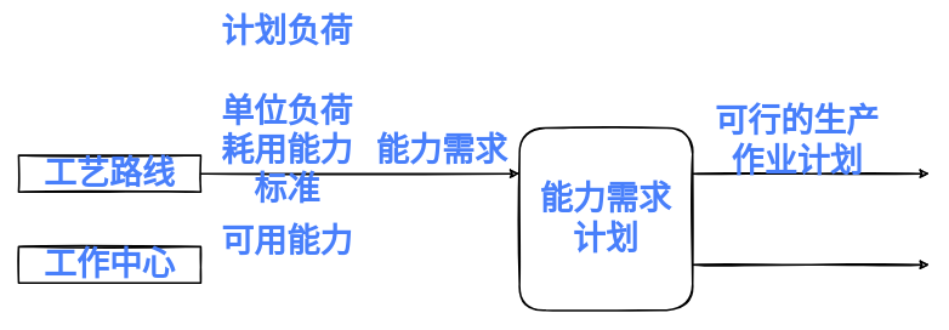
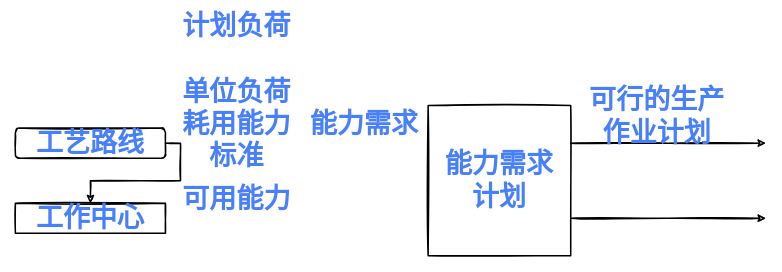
  <mxCell id="0" />
  <mxCell id="1" parent="0" />
  <mxCell id="2" value="" style="group" vertex="1" connectable="0" parent="1"><mxGeometry y="20" width="1000" height="320" as="geometry" x="20" /></mxCell>
- <mxCell id="3" value="&lt;font color=&quot;#487ffb&quot; face=&quot;FZJingLeiS-R-GB&quot;&gt;&lt;span style=&quot;font-size: 36px&quot;&gt;&lt;b&gt;工艺路线&lt;/b&gt;&lt;/span&gt;&lt;/font&gt;" style="rounded=0;whiteSpace=wrap;html=1;strokeWidth=2;sketch=1;glass=0;fillColor=none;" vertex="1" parent="2"><mxGeometry y="150" width="200" height="40" as="geometry" /></mxCell>
+ <mxCell id="3" value="&lt;font color=&quot;#487ffb&quot; face=&quot;FZJingLeiS-R-GB&quot;&gt;&lt;span style=&quot;font-size: 36px&quot;&gt;&lt;b&gt;工艺路线&lt;/b&gt;&lt;/span&gt;&lt;/font&gt;" style="whiteSpace=wrap;html=1;strokeWidth=2;sketch=1;glass=0;fillColor=none;rounded=1;" vertex="1" parent="2"><mxGeometry y="150" width="200" height="40" as="geometry" /></mxCell>
  <mxCell id="4" value="&lt;font color=&quot;#487ffb&quot; face=&quot;FZJingLeiS-R-GB&quot;&gt;&lt;span style=&quot;font-size: 36px&quot;&gt;&lt;b&gt;工作中心&lt;/b&gt;&lt;/span&gt;&lt;/font&gt;" style="rounded=0;whiteSpace=wrap;html=1;strokeWidth=2;sketch=1;glass=0;fillColor=none;" vertex="1" parent="2"><mxGeometry y="250" width="200" height="40" as="geometry" /></mxCell>
  <mxCell id="5" style="edgeStyle=orthogonalEdgeStyle;rounded=0;orthogonalLoop=1;jettySize=auto;html=1;exitX=1;exitY=0.25;exitDx=0;exitDy=0;strokeWidth=2;sketch=1;" edge="1" parent="2" source="7"><mxGeometry relative="1" as="geometry"><mxPoint x="1000" y="170" as="targetPoint" /></mxGeometry></mxCell>
  <mxCell id="6" style="edgeStyle=orthogonalEdgeStyle;rounded=0;sketch=1;orthogonalLoop=1;jettySize=auto;html=1;exitX=1;exitY=0.75;exitDx=0;exitDy=0;strokeWidth=2;" edge="1" parent="2" source="7"><mxGeometry relative="1" as="geometry"><mxPoint x="1000" y="270" as="targetPoint" /></mxGeometry></mxCell>
- <mxCell id="7" value="&lt;font color=&quot;#487ffb&quot; face=&quot;FZJingLeiS-R-GB&quot;&gt;&lt;span style=&quot;font-size: 36px&quot;&gt;&lt;b&gt;能力需求&lt;br&gt;计划&lt;/b&gt;&lt;/span&gt;&lt;/font&gt;" style="whiteSpace=wrap;html=1;strokeWidth=2;sketch=1;glass=0;fillColor=none;rounded=1;" vertex="1" parent="2"><mxGeometry x="550" y="120" width="190" height="200" as="geometry" /></mxCell>
- <mxCell id="8" style="edgeStyle=orthogonalEdgeStyle;rounded=0;sketch=1;orthogonalLoop=1;jettySize=auto;html=1;exitX=1;exitY=0.5;exitDx=0;exitDy=0;strokeWidth=2;entryX=0;entryY=0.25;entryDx=0;entryDy=0;" edge="1" parent="2" source="3" target="7"><mxGeometry relative="1" as="geometry"><mxPoint x="400" y="170" as="targetPoint" /></mxGeometry></mxCell>
+ <mxCell id="7" value="&lt;font color=&quot;#487ffb&quot; face=&quot;FZJingLeiS-R-GB&quot;&gt;&lt;span style=&quot;font-size: 36px&quot;&gt;&lt;b&gt;能力需求&lt;br&gt;计划&lt;/b&gt;&lt;/span&gt;&lt;/font&gt;" style="rounded=0;whiteSpace=wrap;html=1;strokeWidth=2;sketch=1;glass=0;fillColor=none;" vertex="1" parent="2"><mxGeometry x="550" y="120" width="190" height="200" as="geometry" /></mxCell>
+ <mxCell id="8" style="edgeStyle=orthogonalEdgeStyle;rounded=0;sketch=1;orthogonalLoop=1;jettySize=auto;html=1;exitX=1;exitY=0.5;exitDx=0;exitDy=0;strokeWidth=2;" edge="1" parent="2" source="3" target="4"><mxGeometry relative="1" as="geometry"><mxPoint x="400" y="170" as="targetPoint" /></mxGeometry></mxCell>
  <mxCell id="9" value="&lt;font face=&quot;FZJingLeiS-R-GB&quot; style=&quot;font-size: 36px&quot; color=&quot;#487ffb&quot;&gt;&lt;b&gt;计划负荷&lt;/b&gt;&lt;/font&gt;" style="text;html=1;strokeColor=none;fillColor=none;align=center;verticalAlign=middle;whiteSpace=wrap;rounded=0;" vertex="1" parent="2"><mxGeometry x="220" width="150" height="30" as="geometry" /></mxCell>
  <mxCell id="10" value="&lt;font face=&quot;FZJingLeiS-R-GB&quot; style=&quot;font-size: 36px&quot; color=&quot;#487ffb&quot;&gt;&lt;b&gt;单位负荷耗用能力标准&lt;/b&gt;&lt;/font&gt;" style="text;html=1;strokeColor=none;fillColor=none;align=center;verticalAlign=middle;whiteSpace=wrap;rounded=0;" vertex="1" parent="2"><mxGeometry x="220" y="130" width="150" height="30" as="geometry" /></mxCell>
  <mxCell id="11" value="&lt;font face=&quot;FZJingLeiS-R-GB&quot; style=&quot;font-size: 36px&quot; color=&quot;#487ffb&quot;&gt;&lt;b&gt;可用能力&lt;/b&gt;&lt;/font&gt;" style="text;html=1;strokeColor=none;fillColor=none;align=center;verticalAlign=middle;whiteSpace=wrap;rounded=0;" vertex="1" parent="2"><mxGeometry x="220" y="230" width="150" height="30" as="geometry" /></mxCell>
  <mxCell id="12" value="&lt;font face=&quot;FZJingLeiS-R-GB&quot; style=&quot;font-size: 36px&quot; color=&quot;#487ffb&quot;&gt;&lt;b&gt;能力需求&lt;/b&gt;&lt;/font&gt;" style="text;html=1;strokeColor=none;fillColor=none;align=center;verticalAlign=middle;whiteSpace=wrap;rounded=0;" vertex="1" parent="2"><mxGeometry x="390" y="130" width="150" height="30" as="geometry" /></mxCell>
  <mxCell id="13" value="&lt;font face=&quot;FZJingLeiS-R-GB&quot; style=&quot;font-size: 36px&quot; color=&quot;#487ffb&quot;&gt;&lt;b&gt;可行的生产作业计划&lt;/b&gt;&lt;/font&gt;" style="text;html=1;strokeColor=none;fillColor=none;align=center;verticalAlign=middle;whiteSpace=wrap;rounded=0;" vertex="1" parent="2"><mxGeometry x="760" y="120" width="190" height="30" as="geometry" /></mxCell>
